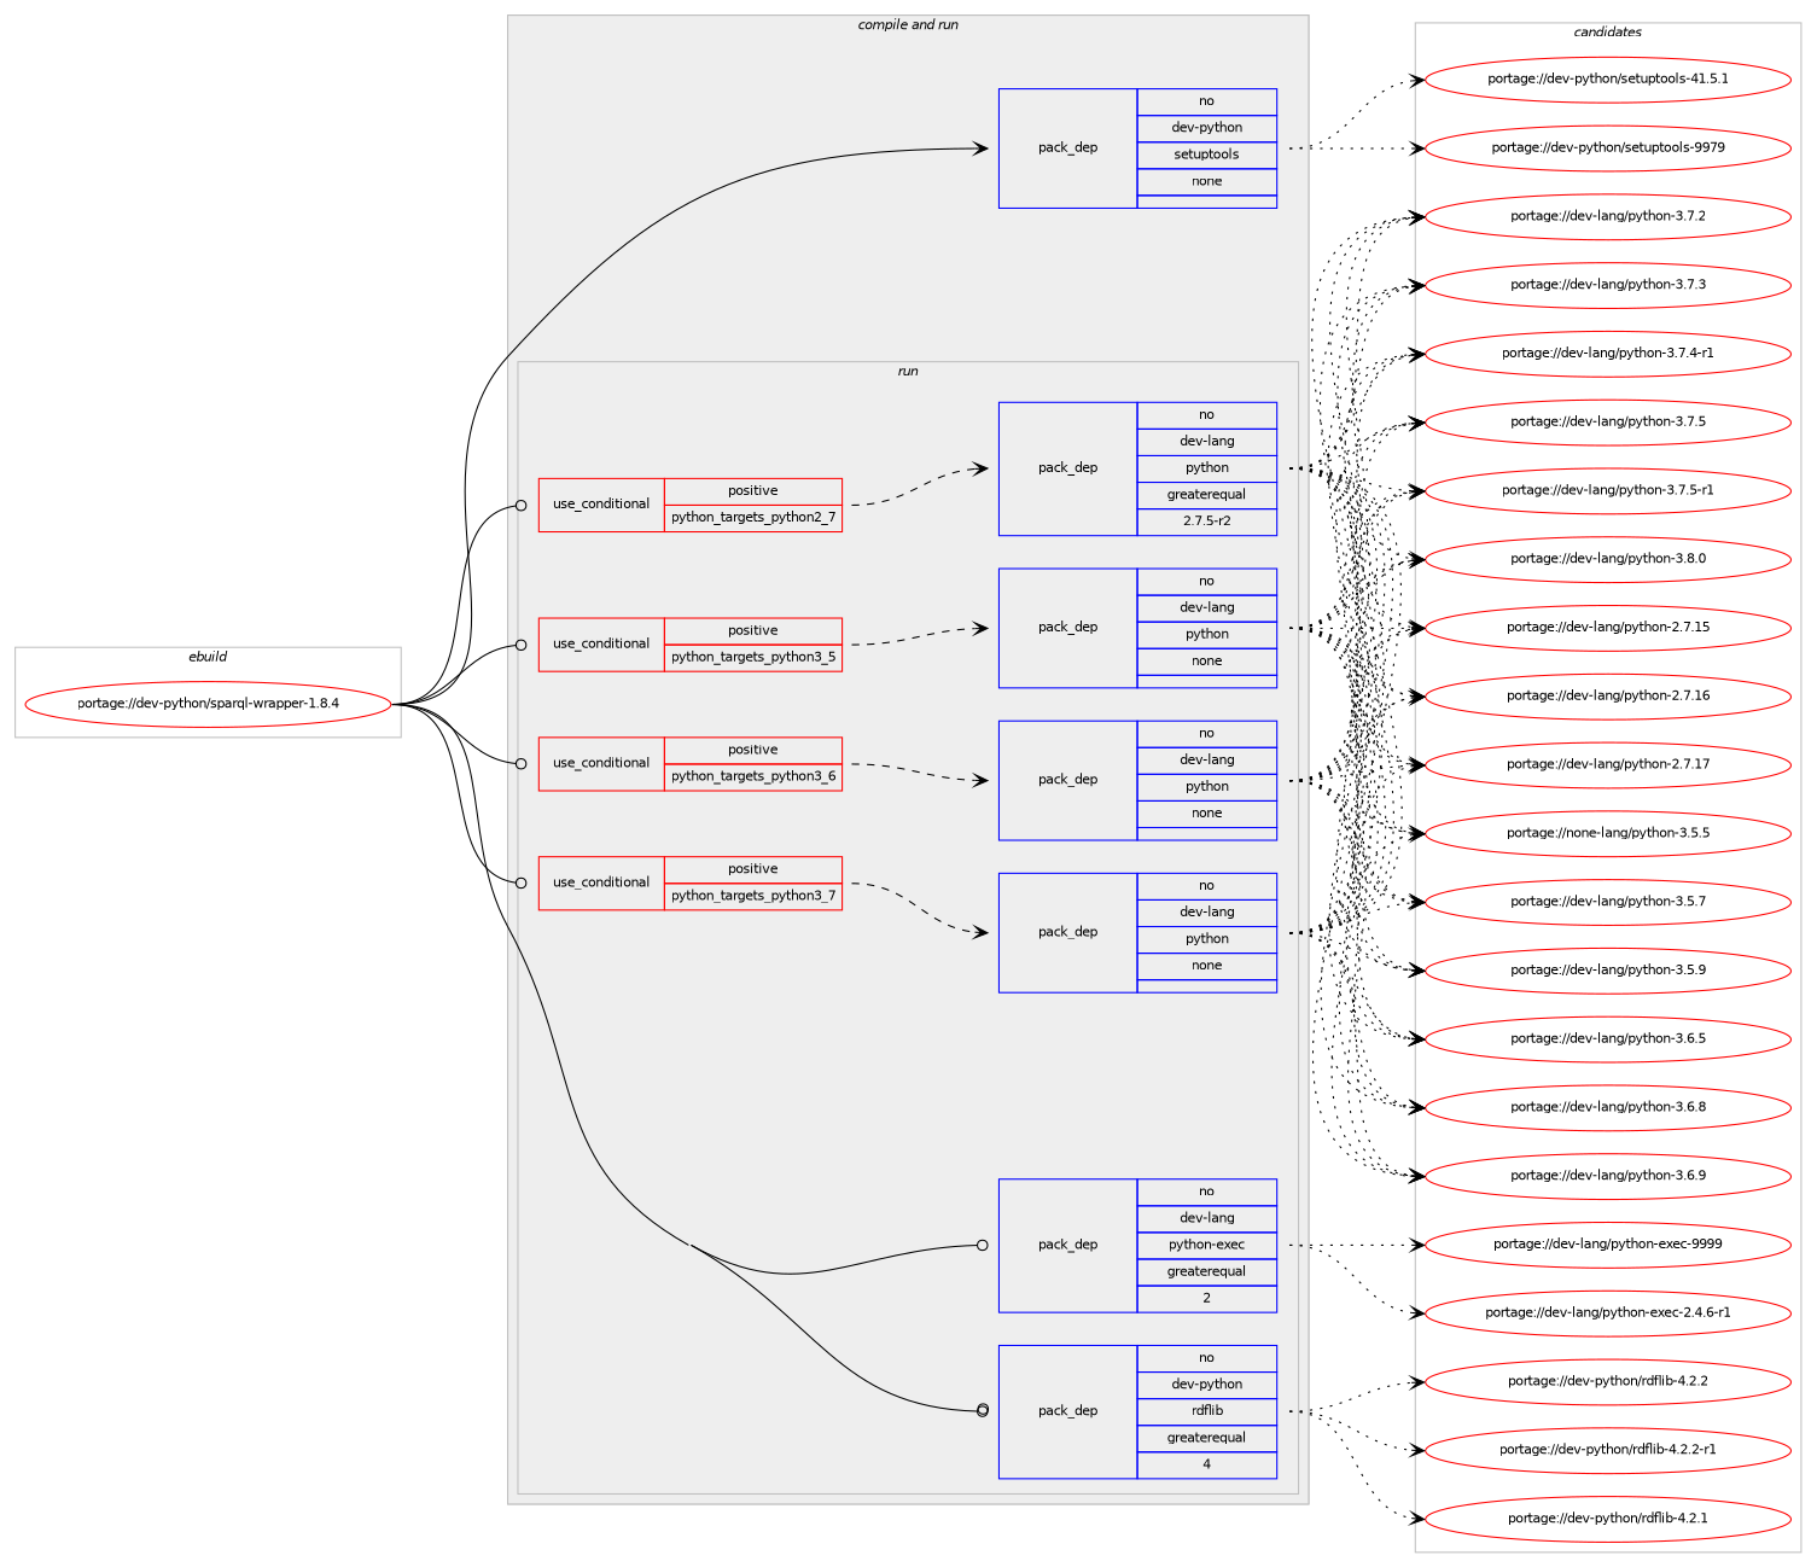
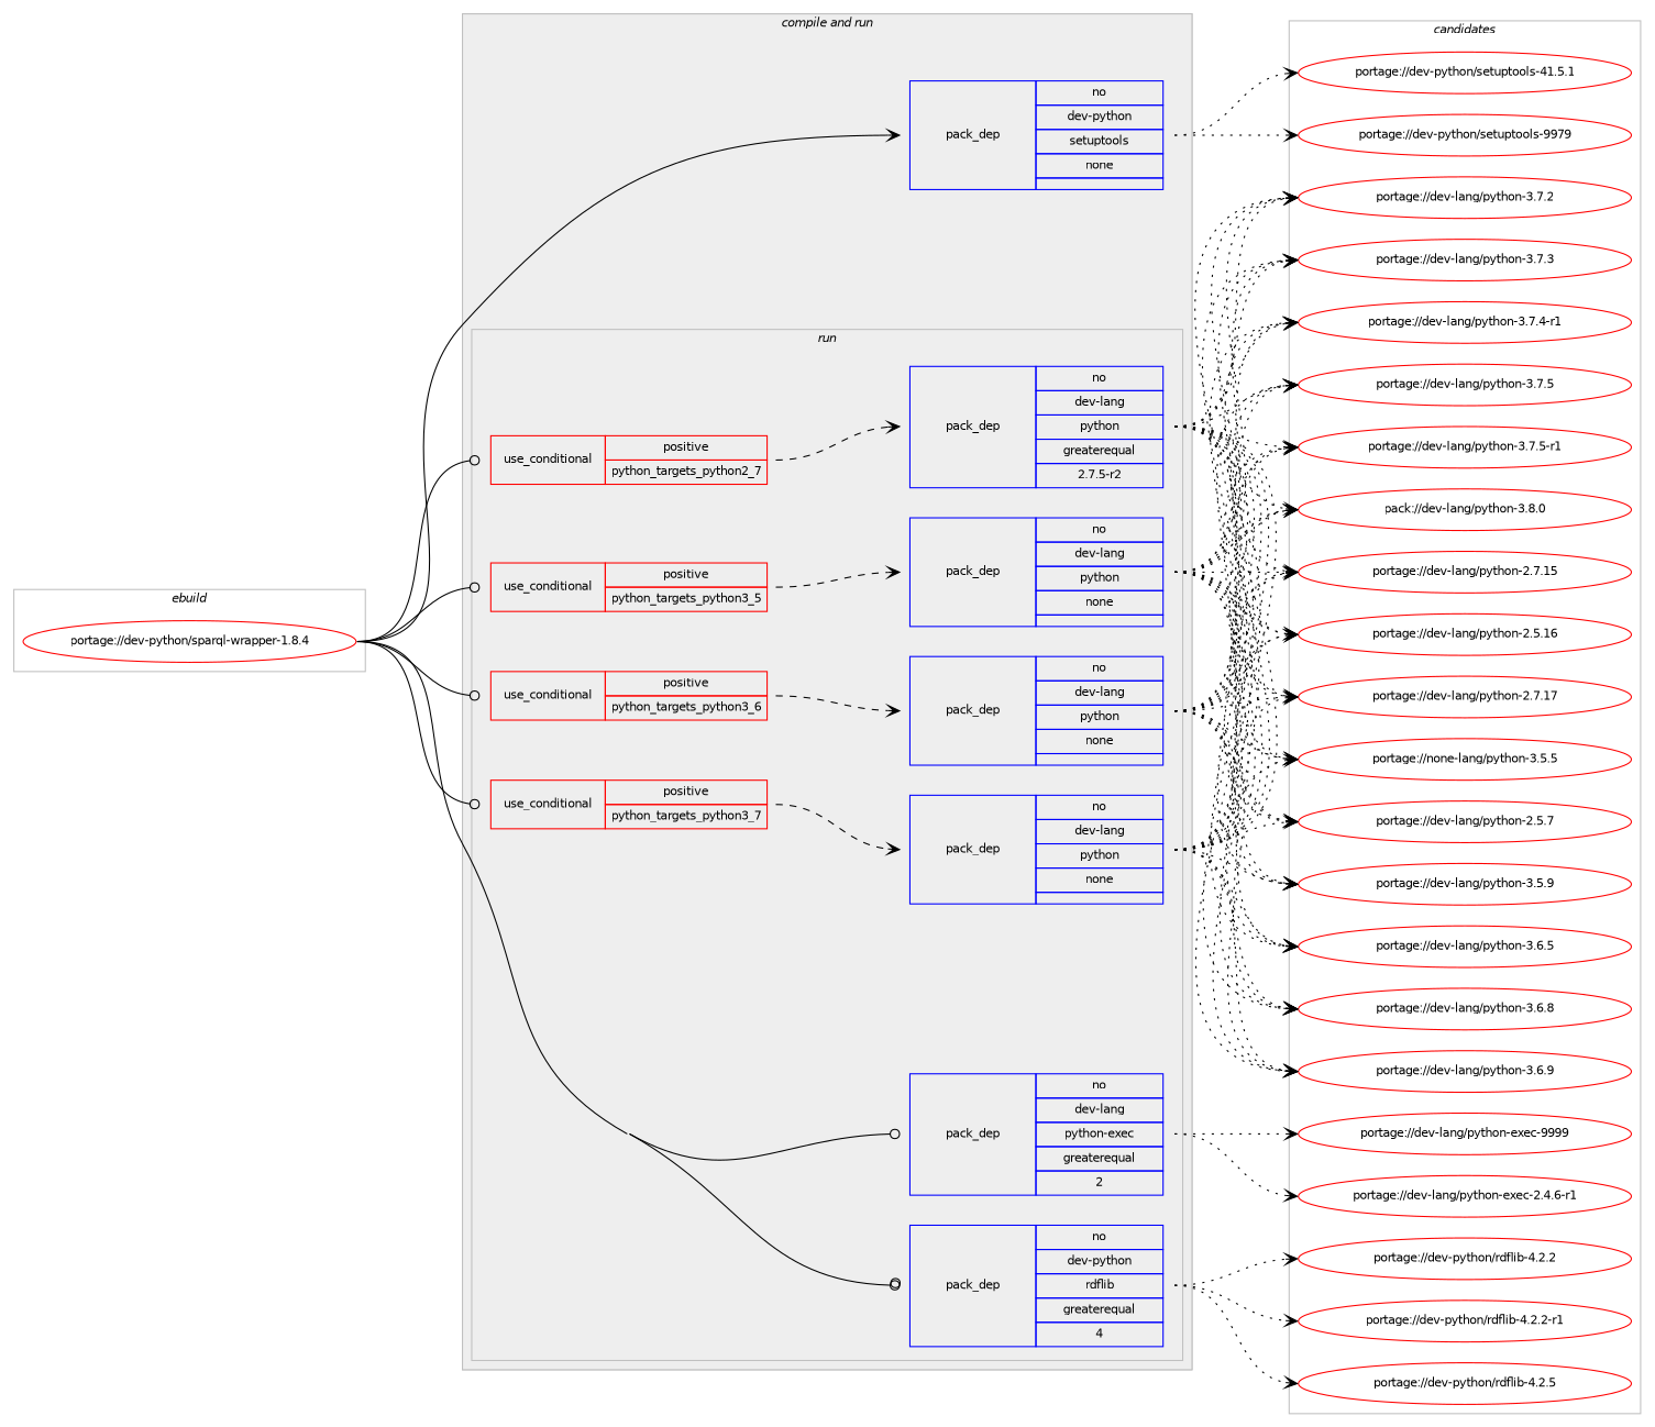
  digraph {
    compound=true
    concentrate=true
    fontname=Helvetica
    fontsize=10
    newrank=true
    rankdir=LR
    ranksep=1.5
    node [color=red fontname=Helvetica fontsize=10]
    edge [arrowhead=vee headport=w style=dotted tailport=e weight=100]
    n1 [label="portage://dev-python/sparql-wrapper-1.8.4" width=4]
    n2 [color=blue label=<<TABLE BORDER="0" CELLBORDER="1" CELLSPACING="0" CELLPADDING="4" WIDTH="220"><TR><TD ROWSPAN="6" CELLPADDING="30">pack_dep</TD></TR><TR><TD WIDTH="110">no</TD></TR><TR><TD>dev-python</TD></TR><TR><TD>setuptools</TD></TR><TR><TD>none</TD></TR><TR><TD></TD></TR></TABLE>> shape=none]
    n3 [color=blue label=<<TABLE BORDER="0" CELLBORDER="1" CELLSPACING="0" CELLPADDING="4" WIDTH="220"><TR><TD ROWSPAN="6" CELLPADDING="30">pack_dep</TD></TR><TR><TD WIDTH="110">no</TD></TR><TR><TD>dev-lang</TD></TR><TR><TD>python</TD></TR><TR><TD>greaterequal</TD></TR><TR><TD>2.7.5-r2</TD></TR></TABLE>> shape=none]
    n4 [label=<<TABLE BORDER="0" CELLBORDER="1" CELLSPACING="0" CELLPADDING="4"><TR><TD ROWSPAN="3" CELLPADDING="10">use_conditional</TD></TR><TR><TD>positive</TD></TR><TR><TD>python_targets_python2_7</TD></TR></TABLE>> shape=none]
    n5 [color=blue label=<<TABLE BORDER="0" CELLBORDER="1" CELLSPACING="0" CELLPADDING="4" WIDTH="220"><TR><TD ROWSPAN="6" CELLPADDING="30">pack_dep</TD></TR><TR><TD WIDTH="110">no</TD></TR><TR><TD>dev-lang</TD></TR><TR><TD>python</TD></TR><TR><TD>none</TD></TR><TR><TD></TD></TR></TABLE>> shape=none]
    n6 [label=<<TABLE BORDER="0" CELLBORDER="1" CELLSPACING="0" CELLPADDING="4"><TR><TD ROWSPAN="3" CELLPADDING="10">use_conditional</TD></TR><TR><TD>positive</TD></TR><TR><TD>python_targets_python3_5</TD></TR></TABLE>> shape=none]
    n7 [color=blue label=<<TABLE BORDER="0" CELLBORDER="1" CELLSPACING="0" CELLPADDING="4" WIDTH="220"><TR><TD ROWSPAN="6" CELLPADDING="30">pack_dep</TD></TR><TR><TD WIDTH="110">no</TD></TR><TR><TD>dev-lang</TD></TR><TR><TD>python</TD></TR><TR><TD>none</TD></TR><TR><TD></TD></TR></TABLE>> shape=none]
    n8 [label=<<TABLE BORDER="0" CELLBORDER="1" CELLSPACING="0" CELLPADDING="4"><TR><TD ROWSPAN="3" CELLPADDING="10">use_conditional</TD></TR><TR><TD>positive</TD></TR><TR><TD>python_targets_python3_6</TD></TR></TABLE>> shape=none]
    n9 [color=blue label=<<TABLE BORDER="0" CELLBORDER="1" CELLSPACING="0" CELLPADDING="4" WIDTH="220"><TR><TD ROWSPAN="6" CELLPADDING="30">pack_dep</TD></TR><TR><TD WIDTH="110">no</TD></TR><TR><TD>dev-lang</TD></TR><TR><TD>python</TD></TR><TR><TD>none</TD></TR><TR><TD></TD></TR></TABLE>> shape=none]
    n10 [label=<<TABLE BORDER="0" CELLBORDER="1" CELLSPACING="0" CELLPADDING="4"><TR><TD ROWSPAN="3" CELLPADDING="10">use_conditional</TD></TR><TR><TD>positive</TD></TR><TR><TD>python_targets_python3_7</TD></TR></TABLE>> shape=none]
    n11 [color=blue label=<<TABLE BORDER="0" CELLBORDER="1" CELLSPACING="0" CELLPADDING="4" WIDTH="220"><TR><TD ROWSPAN="6" CELLPADDING="30">pack_dep</TD></TR><TR><TD WIDTH="110">no</TD></TR><TR><TD>dev-lang</TD></TR><TR><TD>python-exec</TD></TR><TR><TD>greaterequal</TD></TR><TR><TD>2</TD></TR></TABLE>> shape=none]
    n12 [color=blue label=<<TABLE BORDER="0" CELLBORDER="1" CELLSPACING="0" CELLPADDING="4" WIDTH="220"><TR><TD ROWSPAN="6" CELLPADDING="30">pack_dep</TD></TR><TR><TD WIDTH="110">no</TD></TR><TR><TD>dev-python</TD></TR><TR><TD>rdflib</TD></TR><TR><TD>greaterequal</TD></TR><TR><TD>4</TD></TR></TABLE>> shape=none]
    n13 [label="portage://dev-python/setuptools-41.5.1" width=4]
    n14 [label="portage://dev-python/setuptools-9979" width=4]
    n15 [label="portage://dev-lang/python-2.7.15" width=4]
-   n16 [label="portage://dev-lang/python-2.7.16" width=4]
+   n16 [label="portage://dev-lang/python-2.5.16" width=4]
    n17 [label="portage://dev-lang/python-2.7.17" width=4]
    n18 [label="portage://none-lang/python-3.5.5" width=4]
-   n19 [label="portage://dev-lang/python-3.5.7" width=4]
+   n19 [label="portage://dev-lang/python-2.5.7" width=4]
    n20 [label="portage://dev-lang/python-3.5.9" width=4]
    n21 [label="portage://dev-lang/python-3.6.5" width=4]
    n22 [label="portage://dev-lang/python-3.6.8" width=4]
    n23 [label="portage://dev-lang/python-3.6.9" width=4]
    n24 [label="portage://dev-lang/python-3.7.2" width=4]
    n25 [label="portage://dev-lang/python-3.7.3" width=4]
    n26 [label="portage://dev-lang/python-3.7.4-r1" width=4]
    n27 [label="portage://dev-lang/python-3.7.5" width=4]
    n28 [label="portage://dev-lang/python-3.7.5-r1" width=4]
-   n29 [label="portage://dev-lang/python-3.8.0" width=4]
+   n29 [label="pack://dev-lang/python-3.8.0" width=4]
    n30 [label="portage://dev-lang/python-exec-2.4.6-r1" width=4]
    n31 [label="portage://dev-lang/python-exec-9999" width=4]
-   n32 [label="portage://dev-python/rdflib-4.2.1" width=4]
+   n32 [label="portage://dev-python/rdflib-4.2.5" width=4]
    n33 [label="portage://dev-python/rdflib-4.2.2" width=4]
    n34 [label="portage://dev-python/rdflib-4.2.2-r1" width=4]
    subgraph cluster_1 {
      color=gray
      label=<<i>ebuild</i>>
      rank=same
      n1
    }
    subgraph cluster_2 {
      color=gray
      label=<<i>dependencies</i>>
      subgraph cluster_3 {
        color=gray
        fillcolor="#eeeeee"
        label=<<i>compile</i>>
        style=filled
        subgraph sub_4 {
          color=gray
          fillcolor="#eeeeee"
          label=<<i>compile</i>>
          style=filled
          n2
        }
      }
      subgraph cluster_5 {
        color=gray
        fillcolor="#eeeeee"
        label=<<i>compile and run</i>>
        style=filled
      }
      subgraph cluster_6 {
        color=gray
        fillcolor="#eeeeee"
        label=<<i>run</i>>
        style=filled
        subgraph sub_7 {
          color=gray
          fillcolor="#eeeeee"
          label=<<i>run</i>>
          style=filled
          n4
          subgraph sub_8 {
            color=gray
            fillcolor="#eeeeee"
            label=<<i>run</i>>
            style=filled
            n3
          }
        }
        subgraph sub_9 {
          color=gray
          fillcolor="#eeeeee"
          label=<<i>run</i>>
          style=filled
          n6
          subgraph sub_10 {
            color=gray
            fillcolor="#eeeeee"
            label=<<i>run</i>>
            style=filled
            n5
          }
        }
        subgraph sub_11 {
          color=gray
          fillcolor="#eeeeee"
          label=<<i>run</i>>
          style=filled
          n8
          subgraph sub_12 {
            color=gray
            fillcolor="#eeeeee"
            label=<<i>run</i>>
            style=filled
            n7
          }
        }
        subgraph sub_13 {
          color=gray
          fillcolor="#eeeeee"
          label=<<i>run</i>>
          style=filled
          n10
          subgraph sub_14 {
            color=gray
            fillcolor="#eeeeee"
            label=<<i>run</i>>
            style=filled
            n9
          }
        }
        subgraph sub_15 {
          color=gray
          fillcolor="#eeeeee"
          label=<<i>run</i>>
          style=filled
          n11
        }
        subgraph sub_16 {
          color=gray
          fillcolor="#eeeeee"
          label=<<i>run</i>>
          style=filled
          n12
        }
      }
    }
    subgraph cluster_17 {
      color=gray
      label=<<i>candidates</i>>
      rank=same
      subgraph sub_18 {
        color=black
        label=<<i>candidates</i>>
        nodesep=1
        rank=same
        n13
        n14
      }
      subgraph sub_19 {
        color=black
        label=<<i>candidates</i>>
        nodesep=1
        rank=same
        n15
        n16
        n17
        n18
        n19
        n20
        n21
        n22
        n23
        n24
        n25
        n26
        n27
        n28
        n29
      }
      subgraph sub_20 {
        color=black
        label=<<i>candidates</i>>
        nodesep=1
        rank=same
        n15
        n16
        n17
        n18
        n19
        n20
        n21
        n22
        n23
        n24
        n25
        n26
        n27
        n28
        n29
      }
      subgraph sub_21 {
        color=black
        label=<<i>candidates</i>>
        nodesep=1
        rank=same
        n15
        n16
        n17
        n18
        n19
        n20
        n21
        n22
        n23
        n24
        n25
        n26
        n27
        n28
        n29
      }
      subgraph sub_22 {
        color=black
        label=<<i>candidates</i>>
        nodesep=1
        rank=same
        n15
        n16
        n17
        n18
        n19
        n20
        n21
        n22
        n23
        n24
        n25
        n26
        n27
        n28
        n29
      }
      subgraph sub_23 {
        color=black
        label=<<i>candidates</i>>
        nodesep=1
        rank=same
        n30
        n31
      }
      subgraph sub_24 {
        color=black
        label=<<i>candidates</i>>
        nodesep=1
        rank=same
        n32
        n33
        n34
      }
    }
    n1 -> n2 [style=solid weight=20]
    n1 -> n4 [arrowhead=odot style=solid weight=20]
    n1 -> n6 [arrowhead=odot style=solid weight=20]
    n1 -> n8 [arrowhead=odot style=solid weight=20]
    n1 -> n10 [arrowhead=odot style=solid weight=20]
    n1 -> n11 [arrowhead=odot style=solid weight=20]
    n1 -> n12 [arrowhead=odot style=solid weight=20]
    n2 -> n13
    n2 -> n14
    n3 -> n15
    n3 -> n16
    n3 -> n17
    n3 -> n18
    n3 -> n19
    n3 -> n20
    n3 -> n21
    n3 -> n22
    n3 -> n23
    n3 -> n24
    n3 -> n25
    n3 -> n26
    n3 -> n27
    n3 -> n28
    n3 -> n29
    n4 -> n3 [style=dashed weight=20]
    n5 -> n15
    n5 -> n16
    n5 -> n17
    n5 -> n18
    n5 -> n19
    n5 -> n20
    n5 -> n21
    n5 -> n22
    n5 -> n23
    n5 -> n24
    n5 -> n25
    n5 -> n26
    n5 -> n27
    n5 -> n28
    n5 -> n29
    n6 -> n5 [style=dashed weight=20]
    n7 -> n15
    n7 -> n16
    n7 -> n17
    n7 -> n18
    n7 -> n19
    n7 -> n20
    n7 -> n21
    n7 -> n22
    n7 -> n23
    n7 -> n24
    n7 -> n25
    n7 -> n26
    n7 -> n27
    n7 -> n28
    n7 -> n29
    n8 -> n7 [style=dashed weight=20]
    n9 -> n15
    n9 -> n16
    n9 -> n17
    n9 -> n18
    n9 -> n19
    n9 -> n20
    n9 -> n21
    n9 -> n22
    n9 -> n23
    n9 -> n24
    n9 -> n25
    n9 -> n26
    n9 -> n27
    n9 -> n28
    n9 -> n29
    n10 -> n9 [style=dashed weight=20]
    n11 -> n30
    n11 -> n31
    n12 -> n32
    n12 -> n33
    n12 -> n34
  }
